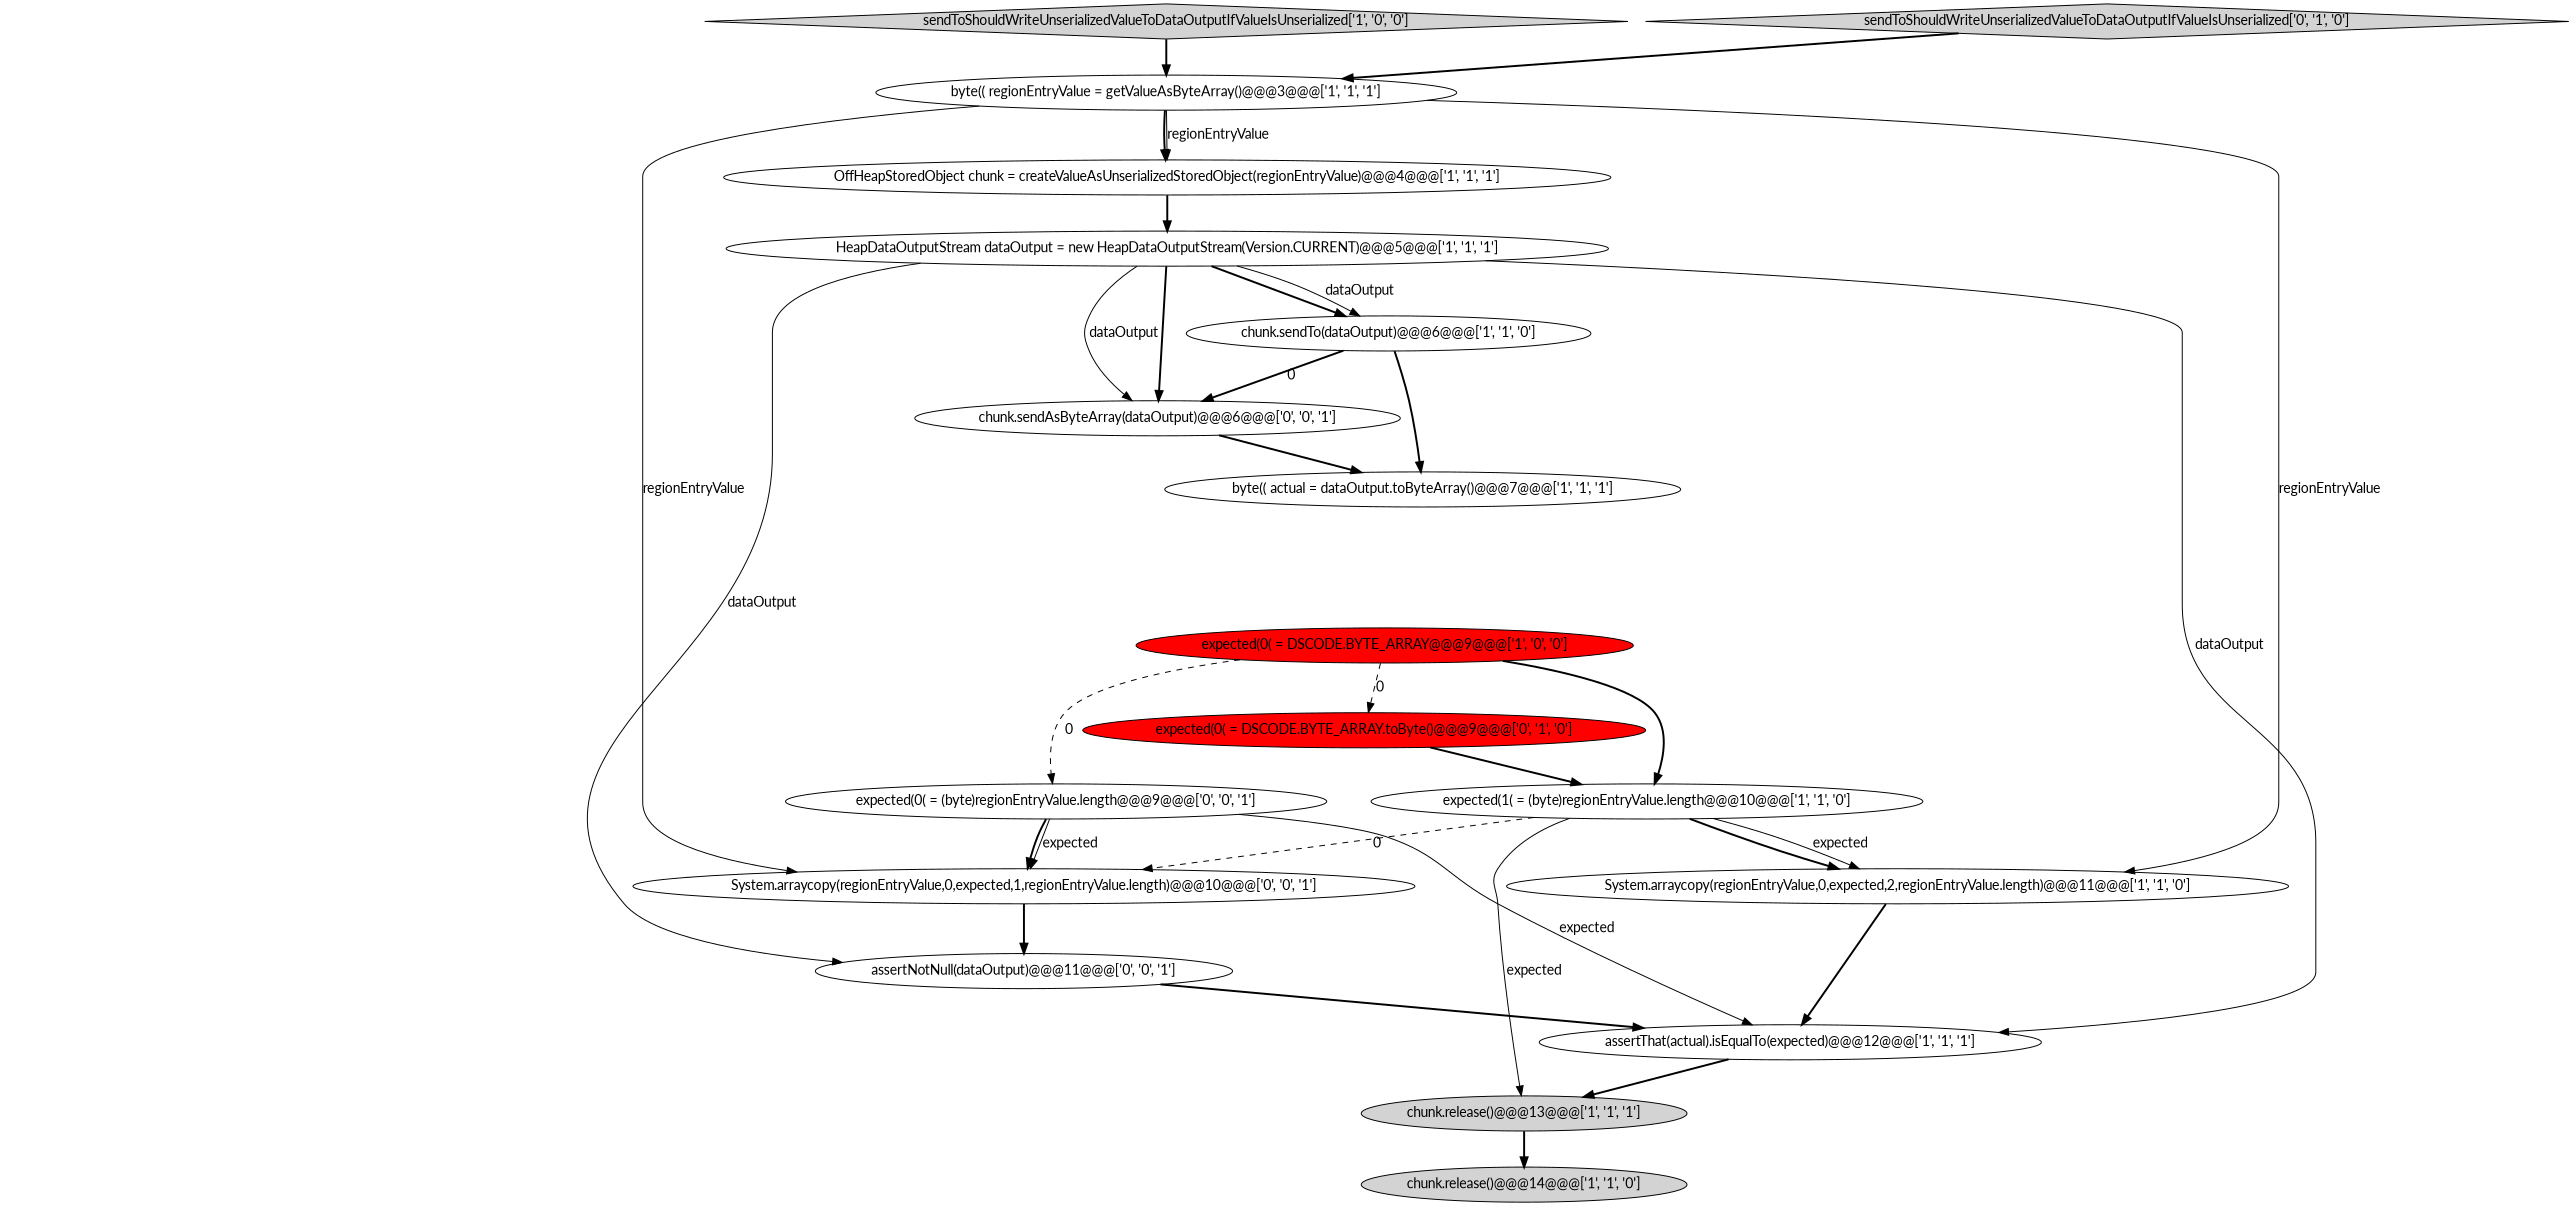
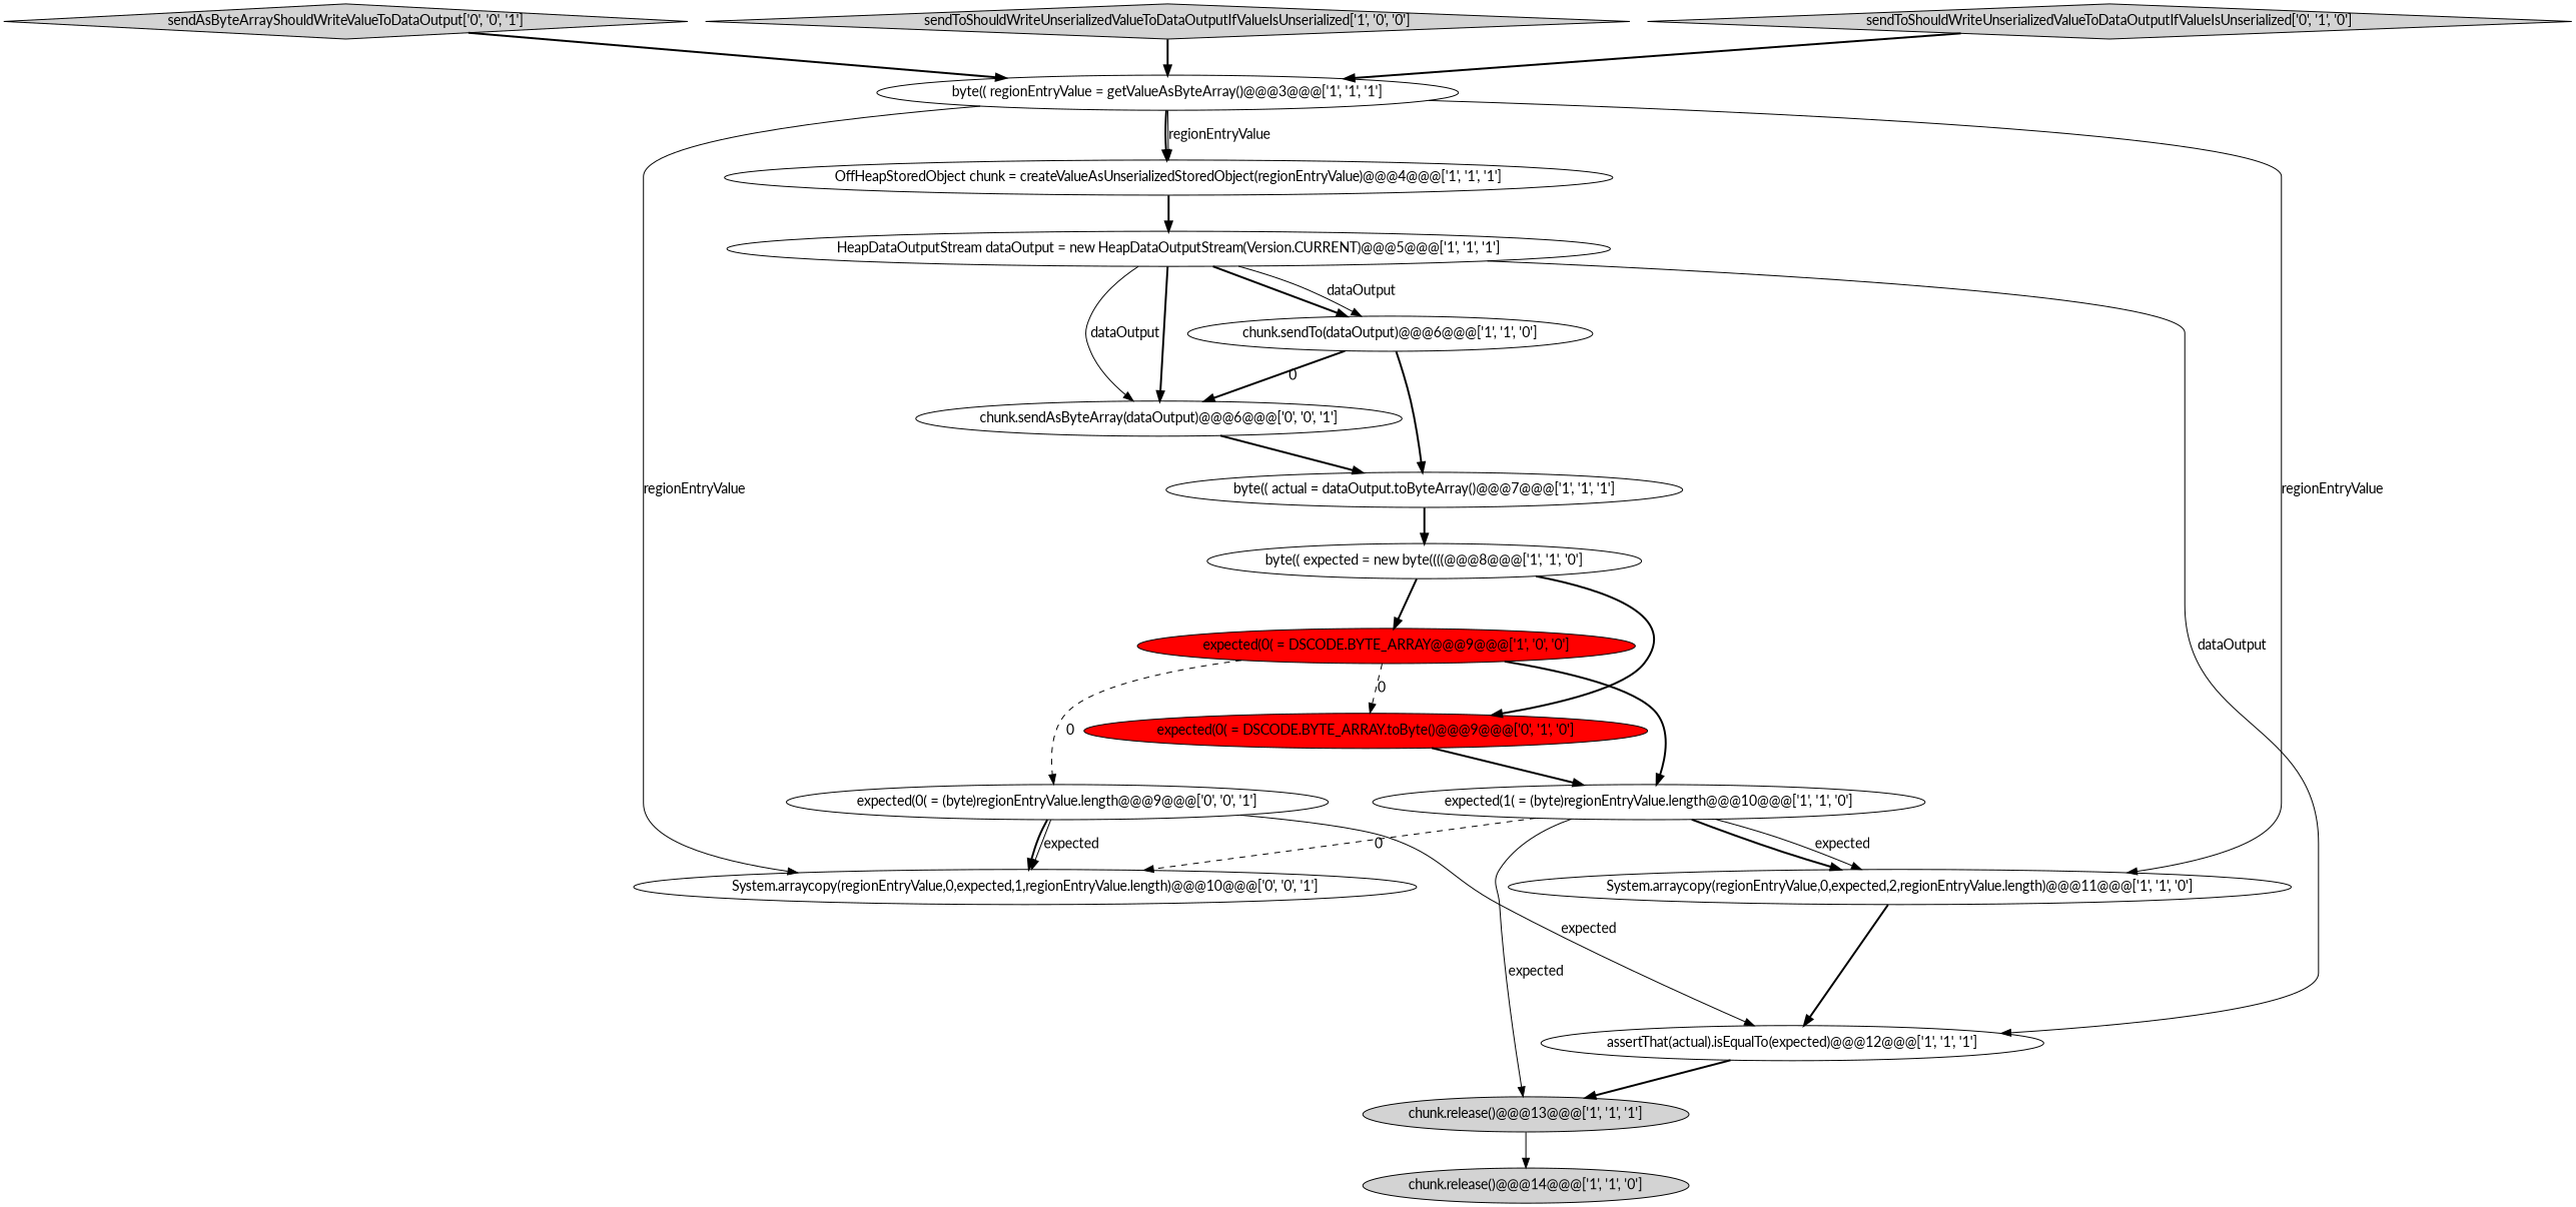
  digraph {
    fontname=Lato
    node [fillcolor=white fontname=Lato shape=ellipse style=filled]
    edge [fontname=Lato style=bold]
    n1 [fillcolor=red label="expected(0( = DSCODE.BYTE_ARRAY.toByte()@@@9@@@['0', '1', '0']"]
    n2 [label="expected(1( = (byte)regionEntryValue.length@@@10@@@['1', '1', '0']"]
    n3 [label="System.arraycopy(regionEntryValue,0,expected,1,regionEntryValue.length)@@@10@@@['0', '0', '1']"]
    n4 [label="System.arraycopy(regionEntryValue,0,expected,2,regionEntryValue.length)@@@11@@@['1', '1', '0']"]
    n5 [fillcolor=lightgray label="chunk.release()@@@13@@@['1', '1', '1']"]
-   n6 [label="assertNotNull(dataOutput)@@@11@@@['0', '0', '1']"]
    n7 [label="assertThat(actual).isEqualTo(expected)@@@12@@@['1', '1', '1']"]
+   n8 [fillcolor=lightgray label="sendAsByteArrayShouldWriteValueToDataOutput['0', '0', '1']" shape=diamond]
    n9 [label="byte(( regionEntryValue = getValueAsByteArray()@@@3@@@['1', '1', '1']"]
    n10 [label="OffHeapStoredObject chunk = createValueAsUnserializedStoredObject(regionEntryValue)@@@4@@@['1', '1', '1']"]
    n11 [fillcolor=lightgray label="chunk.release()@@@14@@@['1', '1', '0']"]
+   n12 [label="byte(( expected = new byte((((@@@8@@@['1', '1', '0']"]
    n13 [fillcolor=red label="expected(0( = DSCODE.BYTE_ARRAY@@@9@@@['1', '0', '0']"]
    n14 [label="expected(0( = (byte)regionEntryValue.length@@@9@@@['0', '0', '1']"]
    n15 [fillcolor=lightgray label="sendToShouldWriteUnserializedValueToDataOutputIfValueIsUnserialized['1', '0', '0']" shape=diamond]
    n16 [label="chunk.sendTo(dataOutput)@@@6@@@['1', '1', '0']"]
    n17 [label="byte(( actual = dataOutput.toByteArray()@@@7@@@['1', '1', '1']"]
    n18 [label="chunk.sendAsByteArray(dataOutput)@@@6@@@['0', '0', '1']"]
    n19 [label="HeapDataOutputStream dataOutput = new HeapDataOutputStream(Version.CURRENT)@@@5@@@['1', '1', '1']"]
    n20 [fillcolor=lightgray label="sendToShouldWriteUnserializedValueToDataOutputIfValueIsUnserialized['0', '1', '0']" shape=diamond]
    n1 -> n2
    n2 -> n3 [label=0 style=dashed]
    n2 -> n4
    n2 -> n4 [label=expected style=solid]
    n2 -> n5 [label=expected style=solid]
-   n3 -> n6
    n4 -> n7
-   n5 -> n11
-   n6 -> n7
+   n5 -> n11 [style=solid]
    n7 -> n5
+   n8 -> n9
    n9 -> n3 [label=regionEntryValue style=solid]
    n9 -> n4 [label=regionEntryValue style=solid]
    n9 -> n10 [label=regionEntryValue style=solid]
    n9 -> n10
    n10 -> n19
+   n12 -> n1
+   n12 -> n13
    n13 -> n1 [label=0 style=dashed]
    n13 -> n2
    n13 -> n14 [label=0 style=dashed]
    n14 -> n3 [label=expected style=solid]
    n14 -> n3
    n14 -> n7 [label=expected style=solid]
    n15 -> n9
    n16 -> n17
    n16 -> n18 [label=0]
+   n17 -> n12
    n18 -> n17
-   n19 -> n6 [label=dataOutput style=solid]
    n19 -> n7 [label=dataOutput style=solid]
    n19 -> n16
    n19 -> n16 [label=dataOutput style=solid]
    n19 -> n18
    n19 -> n18 [label=dataOutput style=solid]
    n20 -> n9
  }
